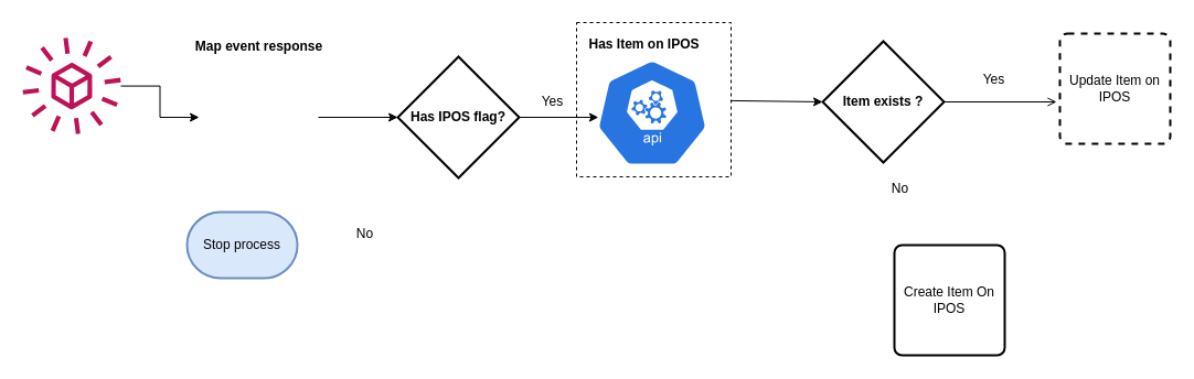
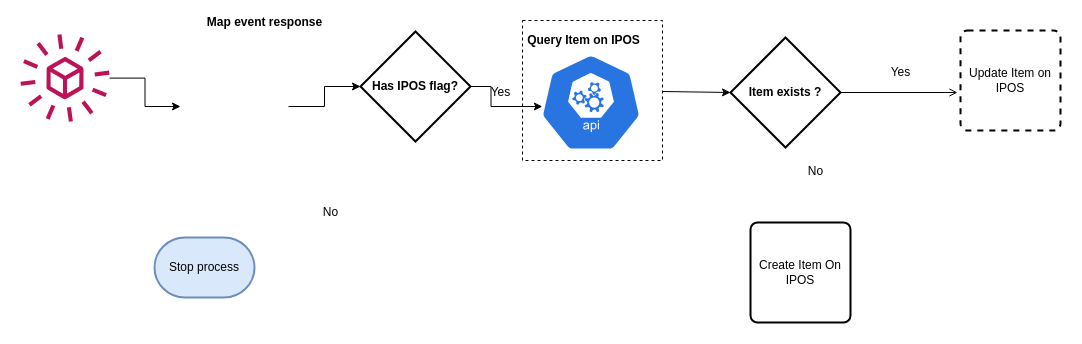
  <mxCell id="0" />
  <mxCell id="1" parent="0" />
  <mxCell id="2" style="edgeStyle=orthogonalEdgeStyle;rounded=0;orthogonalLoop=1;jettySize=auto;html=1;exitX=1;exitY=0.5;exitDx=0;exitDy=0;exitPerimeter=0;entryX=0.194;entryY=0.541;entryDx=0;entryDy=0;entryPerimeter=0;" parent="1" source="3" target="8" edge="1"><mxGeometry relative="1" as="geometry" /></mxCell>
- <mxCell id="3" value="&lt;b&gt;Has IPOS flag?&lt;/b&gt;" style="strokeWidth=2;html=1;shape=mxgraph.flowchart.decision;whiteSpace=wrap;" parent="1" vertex="1"><mxGeometry x="360" y="51" width="110" height="110" as="geometry" /></mxCell>
+ <mxCell id="3" value="&lt;b&gt;Has IPOS flag?&lt;/b&gt;" style="strokeWidth=2;html=1;shape=mxgraph.flowchart.decision;whiteSpace=wrap;" parent="1" vertex="1"><mxGeometry x="360" y="31" width="110" height="110" as="geometry" /></mxCell>
  <mxCell id="4" value="Yes" style="text;html=1;align=center;verticalAlign=middle;resizable=0;points=[];autosize=1;strokeColor=none;" parent="1" vertex="1"><mxGeometry x="480" y="82" width="40" height="20" as="geometry" /></mxCell>
  <mxCell id="5" style="edgeStyle=orthogonalEdgeStyle;rounded=0;orthogonalLoop=1;jettySize=auto;html=1;entryX=0;entryY=0.5;entryDx=0;entryDy=0;entryPerimeter=0;" parent="1" source="6" target="3" edge="1"><mxGeometry relative="1" as="geometry" /></mxCell>
  <mxCell id="6" value="" style="shape=image;html=1;verticalAlign=top;verticalLabelPosition=bottom;labelBackgroundColor=#ffffff;imageAspect=0;aspect=fixed;image=https://cdn2.iconfinder.com/data/icons/thin-line-icons-for-seo-and-development-1/64/SEO_site_map-128.png;direction=north;" parent="1" vertex="1"><mxGeometry x="180" y="52" width="108" height="108" as="geometry" /></mxCell>
- <mxCell id="7" value="&lt;b&gt;Map event response&lt;/b&gt;" style="text;html=1;align=center;verticalAlign=middle;resizable=0;points=[];autosize=1;strokeColor=none;" parent="1" vertex="1"><mxGeometry x="169" y="32" width="130" height="20" as="geometry" /></mxCell>
+ <mxCell id="7" value="&lt;b&gt;Map event response&lt;/b&gt;" style="text;html=1;align=center;verticalAlign=middle;resizable=0;points=[];autosize=1;strokeColor=none;" parent="1" vertex="1"><mxGeometry x="199" y="12" width="130" height="20" as="geometry" /></mxCell>
  <mxCell id="8" value="" style="html=1;dashed=0;whitespace=wrap;fillColor=#2875E2;strokeColor=#ffffff;points=[[0.005,0.63,0],[0.1,0.2,0],[0.9,0.2,0],[0.5,0,0],[0.995,0.63,0],[0.72,0.99,0],[0.5,1,0],[0.28,0.99,0]];shape=mxgraph.kubernetes.icon;prIcon=api" parent="1" vertex="1"><mxGeometry x="511" y="53" width="159" height="98" as="geometry" /></mxCell>
- <mxCell id="9" value="&lt;b&gt;Has Item on IPOS&lt;/b&gt;" style="text;html=1;align=center;verticalAlign=middle;resizable=0;points=[];autosize=1;strokeColor=none;" parent="1" vertex="1"><mxGeometry x="518" y="30" width="130" height="20" as="geometry" /></mxCell>
+ <mxCell id="9" value="&lt;b&gt;Query Item on IPOS&lt;/b&gt;" style="text;html=1;align=center;verticalAlign=middle;resizable=0;points=[];autosize=1;strokeColor=none;" parent="1" vertex="1"><mxGeometry x="518" y="30" width="130" height="20" as="geometry" /></mxCell>
  <mxCell id="10" style="edgeStyle=orthogonalEdgeStyle;rounded=0;orthogonalLoop=1;jettySize=auto;html=1;exitX=1;exitY=0.5;exitDx=0;exitDy=0;exitPerimeter=0;entryX=-0.03;entryY=0.62;entryDx=0;entryDy=0;entryPerimeter=0;endArrow=open;" parent="1" source="11" target="18" edge="1"><mxGeometry relative="1" as="geometry"><mxPoint x="920" y="110" as="targetPoint" /></mxGeometry></mxCell>
- <mxCell id="11" value="&lt;b&gt;Item exists ?&lt;/b&gt;" style="strokeWidth=2;html=1;shape=mxgraph.flowchart.decision;whiteSpace=wrap;" parent="1" vertex="1"><mxGeometry x="745" y="37" width="110" height="110" as="geometry" /></mxCell>
+ <mxCell id="11" value="&lt;b&gt;Item exists ?&lt;/b&gt;" style="strokeWidth=2;html=1;shape=mxgraph.flowchart.decision;whiteSpace=wrap;" parent="1" vertex="1"><mxGeometry x="730" y="37" width="110" height="110" as="geometry" /></mxCell>
  <mxCell id="12" value="" style="whiteSpace=wrap;html=1;aspect=fixed;dashed=1;fillColor=none;" parent="1" vertex="1"><mxGeometry x="522" y="20" width="140" height="140" as="geometry" /></mxCell>
  <mxCell id="13" value="" style="endArrow=classic;html=1;entryX=0;entryY=0.5;entryDx=0;entryDy=0;entryPerimeter=0;" parent="1" source="12" target="11" edge="1"><mxGeometry width="50" height="50" relative="1" as="geometry"><mxPoint x="670" y="102" as="sourcePoint" /><mxPoint x="740" y="103" as="targetPoint" /></mxGeometry></mxCell>
- <mxCell id="14" value="Stop process" style="strokeWidth=2;html=1;shape=mxgraph.flowchart.terminator;whiteSpace=wrap;fillColor=#dae8fc;strokeColor=#6c8ebf;" parent="1" vertex="1"><mxGeometry x="169" y="192" width="100" height="60" as="geometry" /></mxCell>
+ <mxCell id="14" value="Stop process" style="strokeWidth=2;html=1;shape=mxgraph.flowchart.terminator;whiteSpace=wrap;fillColor=#dae8fc;strokeColor=#6c8ebf;" parent="1" vertex="1"><mxGeometry x="154" y="237" width="100" height="60" as="geometry" /></mxCell>
  <mxCell id="15" value="No" style="text;html=1;align=center;verticalAlign=middle;resizable=0;points=[];autosize=1;strokeColor=none;" parent="1" vertex="1"><mxGeometry x="315" y="202" width="30" height="20" as="geometry" /></mxCell>
  <mxCell id="16" value="Yes" style="text;html=1;align=center;verticalAlign=middle;resizable=0;points=[];autosize=1;strokeColor=none;" parent="1" vertex="1"><mxGeometry x="880" y="62" width="40" height="20" as="geometry" /></mxCell>
  <mxCell id="17" value="No" style="text;html=1;align=center;verticalAlign=middle;resizable=0;points=[];autosize=1;strokeColor=none;" parent="1" vertex="1"><mxGeometry x="800" y="161" width="30" height="20" as="geometry" /></mxCell>
  <mxCell id="18" value="Update Item on IPOS" style="rounded=1;whiteSpace=wrap;html=1;absoluteArcSize=1;arcSize=14;strokeWidth=2;fillColor=#ffffff;gradientColor=none;dashed=1;" parent="1" vertex="1"><mxGeometry x="960" y="30" width="100" height="100" as="geometry" /></mxCell>
- <mxCell id="19" value="Create Item On IPOS" style="rounded=1;whiteSpace=wrap;html=1;absoluteArcSize=1;arcSize=14;strokeWidth=2;fillColor=#ffffff;gradientColor=none;" parent="1" vertex="1"><mxGeometry x="810" y="222" width="100" height="100" as="geometry" /></mxCell>
+ <mxCell id="19" value="Create Item On IPOS" style="rounded=1;whiteSpace=wrap;html=1;absoluteArcSize=1;arcSize=14;strokeWidth=2;fillColor=#ffffff;gradientColor=none;" parent="1" vertex="1"><mxGeometry x="750" y="222" width="100" height="100" as="geometry" /></mxCell>
  <mxCell id="20" style="edgeStyle=orthogonalEdgeStyle;rounded=0;orthogonalLoop=1;jettySize=auto;html=1;entryX=0.5;entryY=0;entryDx=0;entryDy=0;" parent="1" source="21" target="6" edge="1"><mxGeometry relative="1" as="geometry" /></mxCell>
  <mxCell id="21" value="" style="outlineConnect=0;fontColor=#232F3E;gradientColor=none;fillColor=#BC1356;strokeColor=none;dashed=0;verticalLabelPosition=bottom;verticalAlign=top;align=center;html=1;fontSize=12;fontStyle=0;aspect=fixed;pointerEvents=1;shape=mxgraph.aws4.eventbridge_saas_partner_event_bus_resource;" parent="1" vertex="1"><mxGeometry x="20" y="33" width="89" height="89" as="geometry" /></mxCell>
